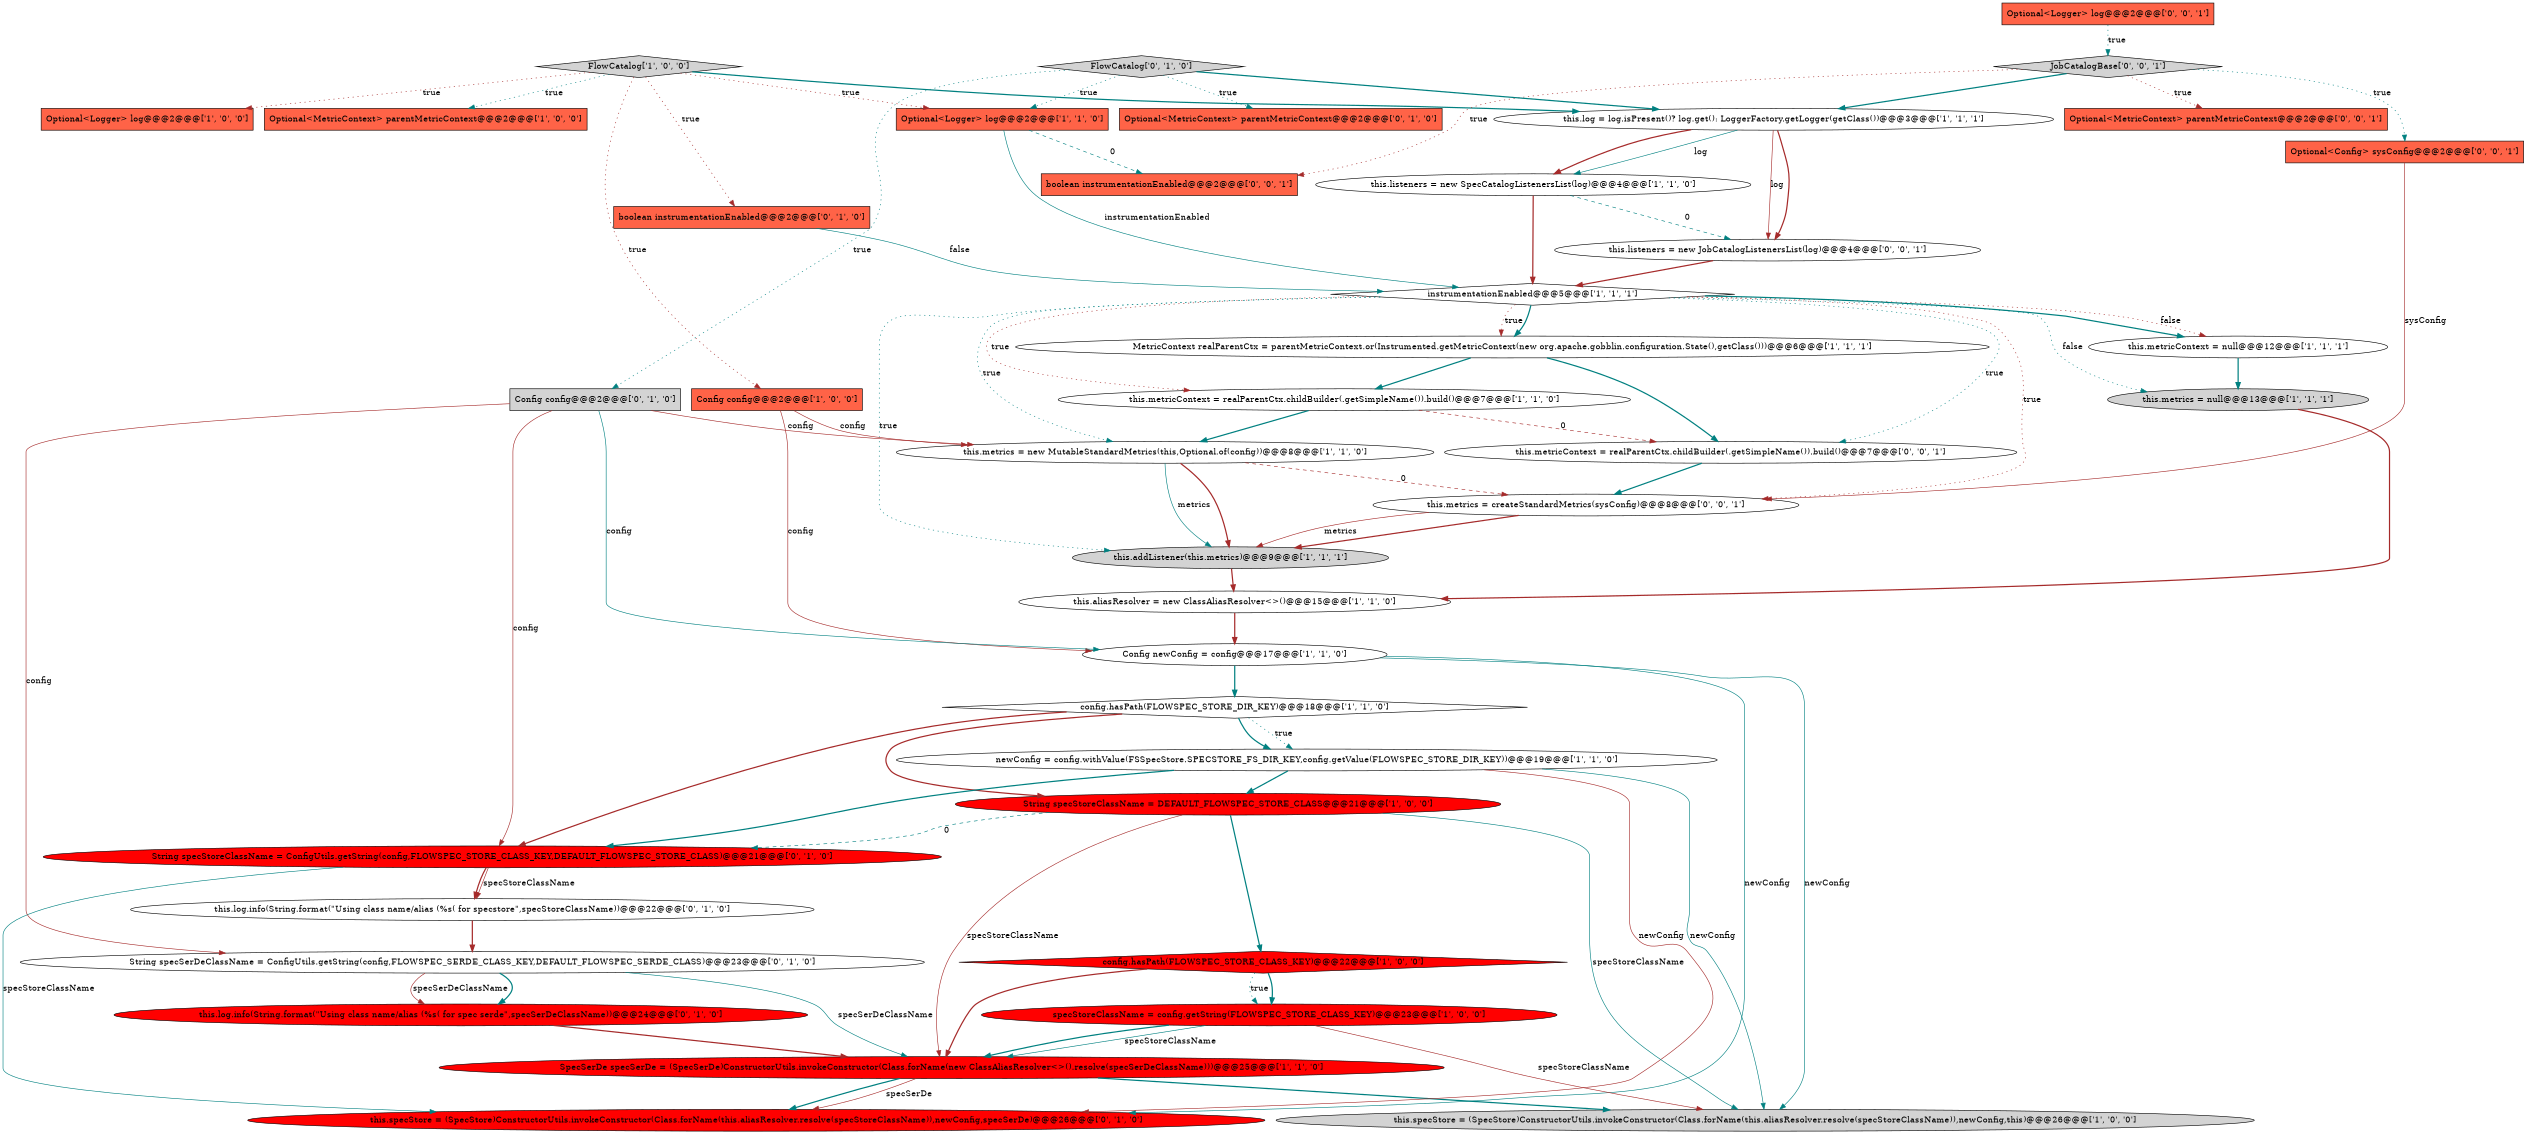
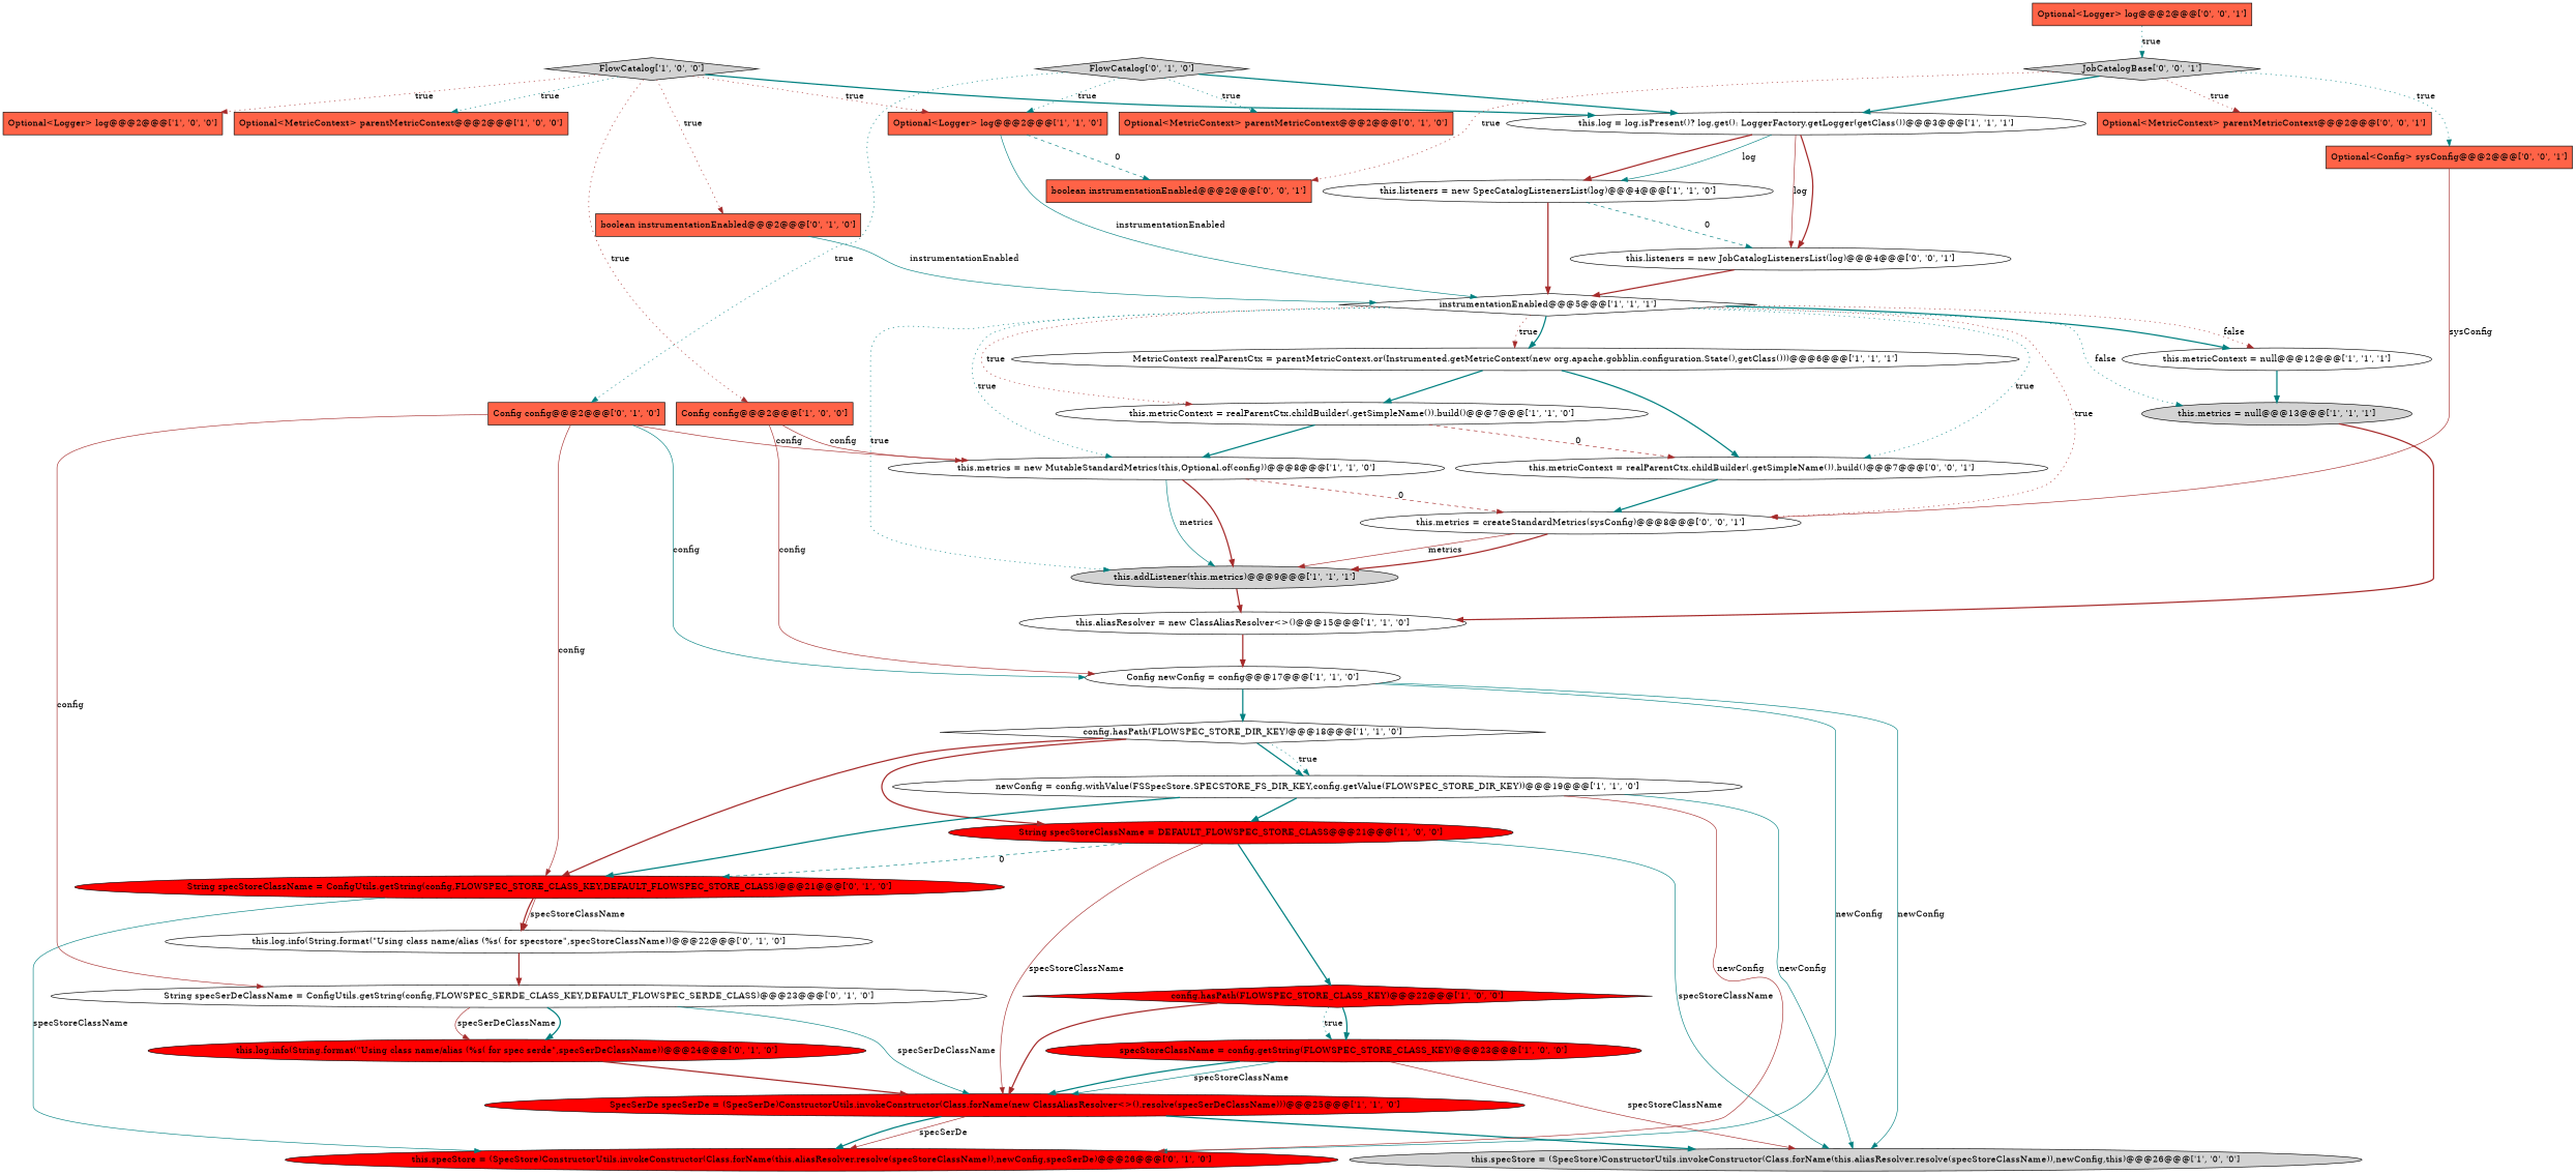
  digraph {
    node [fillcolor=white shape=ellipse style=filled]
    edge [color=teal style=bold]
    n1 [label="this.aliasResolver = new ClassAliasResolver<>()@@@15@@@['1', '1', '0']"]
    n2 [label="Config newConfig = config@@@17@@@['1', '1', '0']"]
    n3 [fillcolor=red label="this.specStore = (SpecStore)ConstructorUtils.invokeConstructor(Class.forName(this.aliasResolver.resolve(specStoreClassName)),newConfig,specSerDe)@@@26@@@['0', '1', '0']"]
    n4 [label="config.hasPath(FLOWSPEC_STORE_DIR_KEY)@@@18@@@['1', '1', '0']" shape=diamond]
    n5 [fillcolor=lightgray label="this.specStore = (SpecStore)ConstructorUtils.invokeConstructor(Class.forName(this.aliasResolver.resolve(specStoreClassName)),newConfig,this)@@@26@@@['1', '0', '0']"]
    n6 [label="instrumentationEnabled@@@5@@@['1', '1', '1']" shape=diamond]
    n7 [fillcolor=lightgray label="this.addListener(this.metrics)@@@9@@@['1', '1', '1']"]
    n8 [label="this.metricContext = null@@@12@@@['1', '1', '1']"]
    n9 [label="this.metrics = new MutableStandardMetrics(this,Optional.of(config))@@@8@@@['1', '1', '0']"]
    n10 [label="this.metrics = createStandardMetrics(sysConfig)@@@8@@@['0', '0', '1']"]
    n11 [label="MetricContext realParentCtx = parentMetricContext.or(Instrumented.getMetricContext(new org.apache.gobblin.configuration.State(),getClass()))@@@6@@@['1', '1', '1']"]
    n12 [fillcolor=lightgray label="this.metrics = null@@@13@@@['1', '1', '1']"]
    n13 [label="this.metricContext = realParentCtx.childBuilder(.getSimpleName()).build()@@@7@@@['1', '1', '0']"]
    n14 [label="this.metricContext = realParentCtx.childBuilder(.getSimpleName()).build()@@@7@@@['0', '0', '1']"]
    n15 [fillcolor=tomato label="boolean instrumentationEnabled@@@2@@@['0', '0', '1']" shape=box]
    n16 [fillcolor=lightgray label="FlowCatalog['1', '0', '0']" shape=diamond]
    n17 [fillcolor=tomato label="Optional<Logger> log@@@2@@@['1', '0', '0']" shape=box]
    n18 [label="this.log = log.isPresent()? log.get(): LoggerFactory.getLogger(getClass())@@@3@@@['1', '1', '1']"]
    n19 [fillcolor=tomato label="Optional<MetricContext> parentMetricContext@@@2@@@['1', '0', '0']" shape=box]
    n20 [fillcolor=tomato label="Config config@@@2@@@['1', '0', '0']" shape=box]
    n21 [fillcolor=tomato label="Optional<Logger> log@@@2@@@['1', '1', '0']" shape=box]
    n22 [fillcolor=tomato label="boolean instrumentationEnabled@@@2@@@['0', '1', '0']" shape=box]
    n23 [label="this.listeners = new SpecCatalogListenersList(log)@@@4@@@['1', '1', '0']"]
    n24 [label="this.listeners = new JobCatalogListenersList(log)@@@4@@@['0', '0', '1']"]
    n25 [fillcolor=red label="String specStoreClassName = ConfigUtils.getString(config,FLOWSPEC_STORE_CLASS_KEY,DEFAULT_FLOWSPEC_STORE_CLASS)@@@21@@@['0', '1', '0']"]
    n26 [label="this.log.info(String.format(\"Using class name/alias (%s( for specstore\",specStoreClassName))@@@22@@@['0', '1', '0']"]
    n27 [label="String specSerDeClassName = ConfigUtils.getString(config,FLOWSPEC_SERDE_CLASS_KEY,DEFAULT_FLOWSPEC_SERDE_CLASS)@@@23@@@['0', '1', '0']"]
    n28 [fillcolor=red label="SpecSerDe specSerDe = (SpecSerDe)ConstructorUtils.invokeConstructor(Class.forName(new ClassAliasResolver<>().resolve(specSerDeClassName)))@@@25@@@['1', '1', '0']"]
    n29 [fillcolor=red label="this.log.info(String.format(\"Using class name/alias (%s( for spec serde\",specSerDeClassName))@@@24@@@['0', '1', '0']"]
    n30 [label="newConfig = config.withValue(FSSpecStore.SPECSTORE_FS_DIR_KEY,config.getValue(FLOWSPEC_STORE_DIR_KEY))@@@19@@@['1', '1', '0']"]
    n31 [fillcolor=red label="String specStoreClassName = DEFAULT_FLOWSPEC_STORE_CLASS@@@21@@@['1', '0', '0']"]
    n32 [fillcolor=lightgray label="JobCatalogBase['0', '0', '1']" shape=diamond]
    n33 [fillcolor=tomato label="Optional<MetricContext> parentMetricContext@@@2@@@['0', '0', '1']" shape=box]
    n34 [fillcolor=tomato label="Optional<Config> sysConfig@@@2@@@['0', '0', '1']" shape=box]
    n35 [fillcolor=tomato label="Optional<Logger> log@@@2@@@['0', '0', '1']" shape=box]
    n36 [fillcolor=red label="config.hasPath(FLOWSPEC_STORE_CLASS_KEY)@@@22@@@['1', '0', '0']" shape=diamond]
    n37 [fillcolor=red label="specStoreClassName = config.getString(FLOWSPEC_STORE_CLASS_KEY)@@@23@@@['1', '0', '0']"]
    n38 [fillcolor=lightgray label="FlowCatalog['0', '1', '0']" shape=diamond]
    n39 [fillcolor=tomato label="Optional<MetricContext> parentMetricContext@@@2@@@['0', '1', '0']" shape=box]
-   n40 [fillcolor=lightgray label="Config config@@@2@@@['0', '1', '0']" shape=box]
+   n40 [fillcolor=tomato label="Config config@@@2@@@['0', '1', '0']" shape=box]
    n1 -> n2 [color=brown]
    n2 -> n3 [label=newConfig style=solid]
    n2 -> n4
    n2 -> n5 [label=newConfig style=solid]
    n4 -> n25 [color=brown]
    n4 -> n30
    n4 -> n30 [label=true style=dotted]
    n4 -> n31 [color=brown]
    n6 -> n7 [label=true style=dotted]
    n6 -> n8 [color=brown label=false style=dotted]
    n6 -> n8
    n6 -> n9 [label=true style=dotted]
    n6 -> n10 [color=brown label=true style=dotted]
    n6 -> n11 [color=brown label=true style=dotted]
    n6 -> n11
    n6 -> n12 [label=false style=dotted]
    n6 -> n13 [color=brown label=true style=dotted]
    n6 -> n14 [label=true style=dotted]
    n7 -> n1 [color=brown]
    n8 -> n12
    n9 -> n7 [label=metrics style=solid]
    n9 -> n7 [color=brown]
    n9 -> n10 [color=brown label=0 style=dashed]
    n10 -> n7 [color=brown label=metrics style=solid]
    n10 -> n7 [color=brown]
    n11 -> n13
    n11 -> n14
    n12 -> n1 [color=brown]
    n13 -> n9
    n13 -> n14 [color=brown label=0 style=dashed]
    n14 -> n10
    n16 -> n17 [color=brown label=true style=dotted]
    n16 -> n18
    n16 -> n19 [label=true style=dotted]
    n16 -> n20 [color=brown label=true style=dotted]
    n16 -> n21 [color=brown label=true style=dotted]
    n16 -> n22 [color=brown label=true style=dotted]
    n18 -> n23 [color=brown]
    n18 -> n23 [label=log style=solid]
    n18 -> n24 [color=brown]
    n18 -> n24 [color=brown label=log style=solid]
    n20 -> n2 [color=brown label=config style=solid]
    n20 -> n9 [color=brown label=config style=solid]
    n21 -> n6 [label=instrumentationEnabled style=solid]
    n21 -> n15 [label=0 style=dashed]
-   n22 -> n6 [label=false style=solid]
+   n22 -> n6 [label=instrumentationEnabled style=solid]
    n23 -> n6 [color=brown]
    n23 -> n24 [label=0 style=dashed]
    n24 -> n6 [color=brown]
    n25 -> n3 [label=specStoreClassName style=solid]
    n25 -> n26 [color=brown label=specStoreClassName style=solid]
    n25 -> n26 [color=brown]
    n26 -> n27 [color=brown]
    n27 -> n28 [label=specSerDeClassName style=solid]
    n27 -> n29
    n27 -> n29 [color=brown label=specSerDeClassName style=solid]
    n28 -> n3 [color=brown label=specSerDe style=solid]
    n28 -> n3
    n28 -> n5
    n29 -> n28 [color=brown]
    n30 -> n3 [color=brown label=newConfig style=solid]
    n30 -> n5 [label=newConfig style=solid]
    n30 -> n25
    n30 -> n31
    n31 -> n5 [label=specStoreClassName style=solid]
    n31 -> n25 [label=0 style=dashed]
    n31 -> n28 [color=brown label=specStoreClassName style=solid]
    n31 -> n36
    n32 -> n15 [color=brown label=true style=dotted]
    n32 -> n18
    n32 -> n33 [color=brown label=true style=dotted]
    n32 -> n34 [label=true style=dotted]
    n34 -> n10 [color=brown label=sysConfig style=solid]
    n35 -> n32 [label=true style=dotted]
    n36 -> n28 [color=brown]
    n36 -> n37
    n36 -> n37 [label=true style=dotted]
    n37 -> n5 [color=brown label=specStoreClassName style=solid]
    n37 -> n28 [label=specStoreClassName style=solid]
    n37 -> n28
    n38 -> n18
    n38 -> n21 [label=true style=dotted]
    n38 -> n39 [label=true style=dotted]
    n38 -> n40 [label=true style=dotted]
    n40 -> n2 [label=config style=solid]
    n40 -> n9 [color=brown label=config style=solid]
    n40 -> n25 [color=brown label=config style=solid]
    n40 -> n27 [color=brown label=config style=solid]
  }
